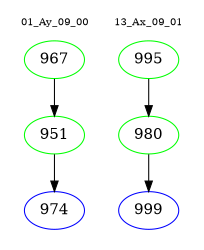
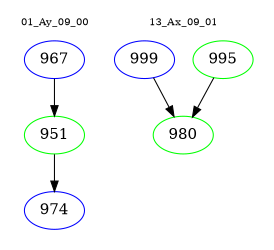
  digraph {
    node [color=green]
    edge [color=black]
-   n1 [label=967]
+   n1 [color=blue label=967]
    n2 [label=951]
    n3 [color=blue label=974]
    n4 [label=995]
    n5 [label=980]
    n6 [color=blue label=999]
    subgraph cluster_1 {
      color=white
      fontsize=10
      label="01_Ay_09_00"
      n1
      n2
      n3
    }
    subgraph cluster_2 {
      color=white
      fontsize=10
      label="13_Ax_09_01"
      n4
      n5
      n6
    }
    n1 -> n2
    n2 -> n3
    n4 -> n5
-   n5 -> n6
+   n6 -> n5
  }
